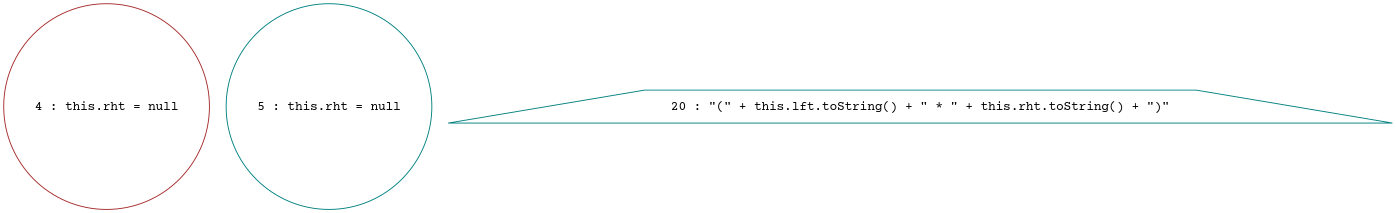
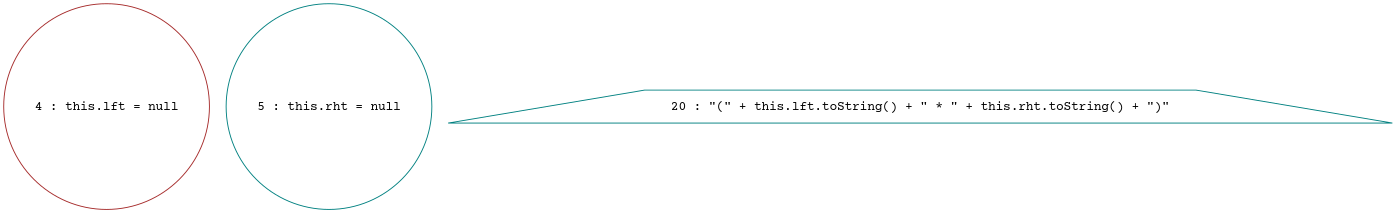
  digraph {
    fontname="Courier Prime"
    node [color=teal shape=circle fontname="Courier Prime"]
-   "4 : this.lft = null" [color=brown label="4 : this.rht = null"]
+   "4 : this.lft = null" [color=brown]
    "5 : this.rht = null"
    "20 : \"(\" + this.lft.toString() + \" * \" + this.rht.toString() + \")\"" [shape=trapezium]
  }
